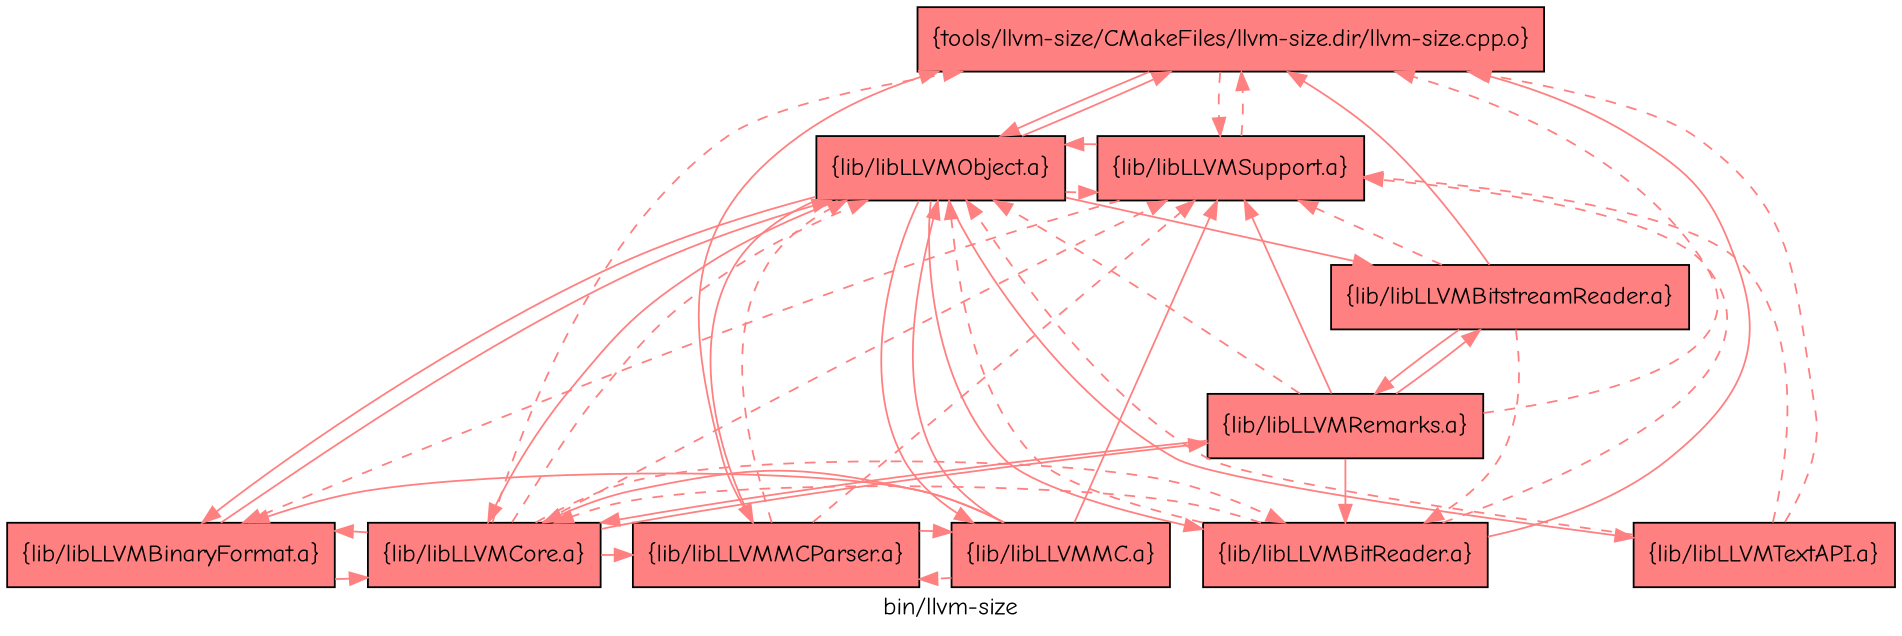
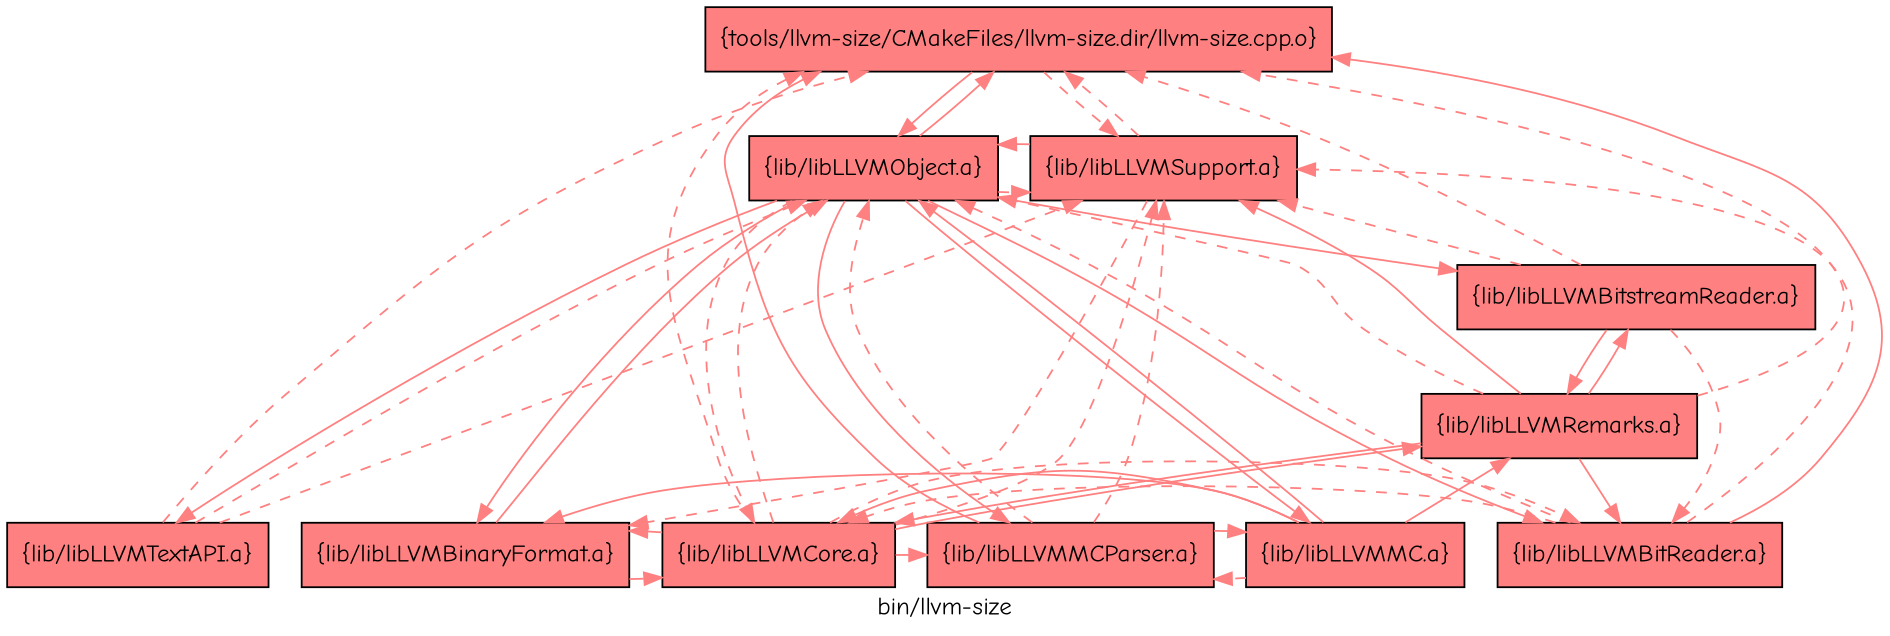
  digraph {
    fontname="Comic Neue"
    label="bin/llvm-size"
    node [fillcolor="1.000000 0.5 1" fontname="Comic Neue" group=1 shape=box style=filled]
    edge [color="1.000000 0.5 1" fontname="Comic Neue" style=solid]
    n1 [label="{tools/llvm-size/CMakeFiles/llvm-size.dir/llvm-size.cpp.o}"]
    n2 [label="{lib/libLLVMObject.a}"]
    n3 [label="{lib/libLLVMSupport.a}"]
    n4 [label="{lib/libLLVMBinaryFormat.a}"]
    n5 [label="{lib/libLLVMMC.a}"]
    n6 [label="{lib/libLLVMBitReader.a}"]
    n7 [label="{lib/libLLVMCore.a}"]
    n8 [label="{lib/libLLVMMCParser.a}"]
    n9 [label="{lib/libLLVMTextAPI.a}"]
    n10 [label="{lib/libLLVMBitstreamReader.a}"]
    n11 [label="{lib/libLLVMRemarks.a}"]
    subgraph sub_1 {
      rank=same
      n1
    }
    subgraph sub_2 {
      rank=same
      n2
      n3
    }
    subgraph sub_3 {
      rank=same
      n4
      n5
      n6
      n7
      n8
      n9
    }
    n1 -> n2
    n1 -> n3 [style=dashed]
    n2 -> n1
    n2 -> n3 [style=dashed]
    n2 -> n4
    n2 -> n5
    n2 -> n6
-   n2 -> n7
+   n2 -> n7 [style=dashed]
    n2 -> n8
    n2 -> n9
    n2 -> n10
    n3 -> n1 [style=dashed]
    n3 -> n2
    n3 -> n4 [style=dashed]
    n4 -> n2
    n4 -> n7
    n5 -> n2
-   n5 -> n3
+   n5 -> n11
    n5 -> n4
    n5 -> n7
    n5 -> n8 [style=dashed]
    n6 -> n1
    n6 -> n2 [style=dashed]
    n6 -> n3 [style=dashed]
    n6 -> n7 [style=dashed]
    n7 -> n1 [style=dashed]
    n7 -> n2 [style=dashed]
    n7 -> n3 [style=dashed]
    n7 -> n4
    n7 -> n6 [style=dashed]
    n7 -> n8
    n7 -> n11
    n8 -> n1
    n8 -> n2 [style=dashed]
    n8 -> n3 [style=dashed]
    n8 -> n5
    n9 -> n1 [style=dashed]
    n9 -> n2 [style=dashed]
    n9 -> n3 [style=dashed]
-   n10 -> n1
+   n10 -> n1 [style=dashed]
    n10 -> n3 [style=dashed]
    n10 -> n6 [style=dashed]
    n10 -> n11
    n11 -> n1 [style=dashed]
    n11 -> n2 [style=dashed]
    n11 -> n3
    n11 -> n6
    n11 -> n7
    n11 -> n10
  }
